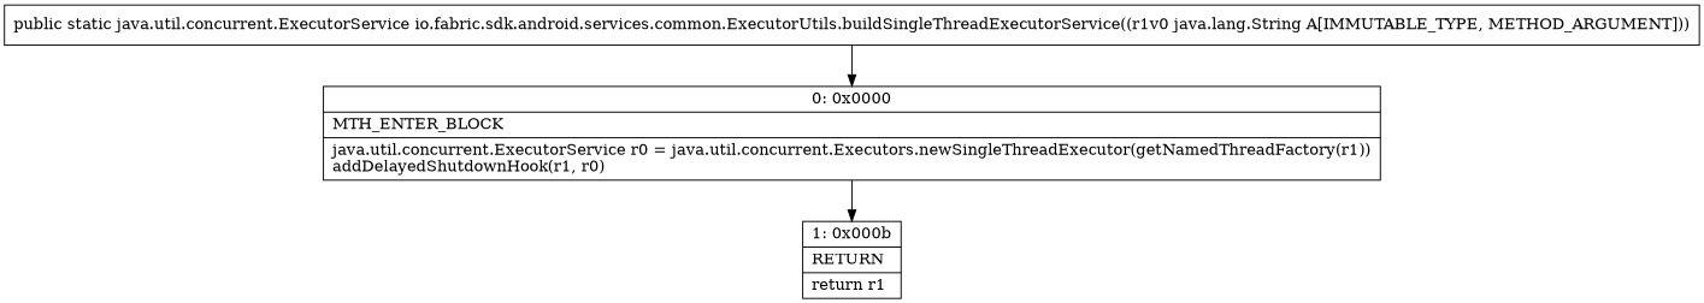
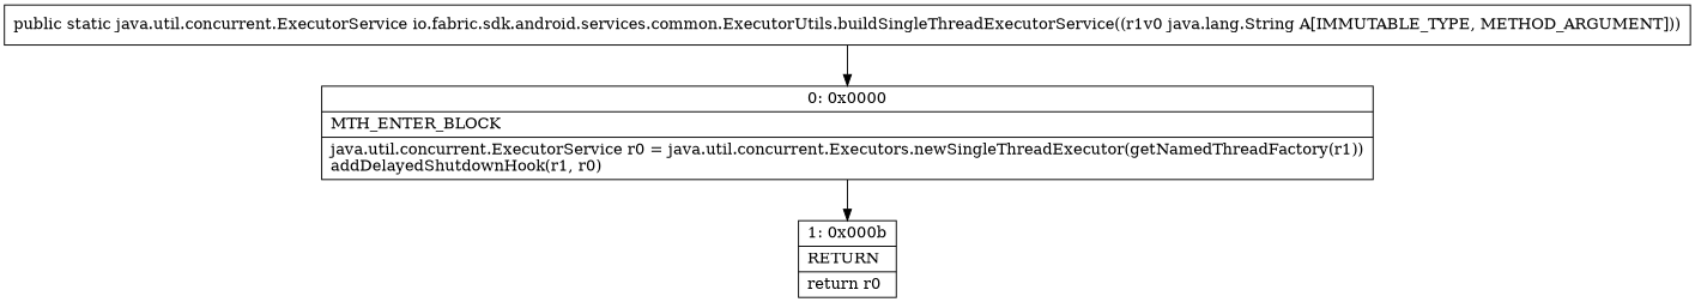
  digraph {
    node [shape=record]
    n1 [label="{0\:\ 0x0000|MTH_ENTER_BLOCK\l|java.util.concurrent.ExecutorService r0 = java.util.concurrent.Executors.newSingleThreadExecutor(getNamedThreadFactory(r1))\laddDelayedShutdownHook(r1, r0)\l}"]
-   n2 [label="{1\:\ 0x000b|RETURN\l|return r1\l}"]
+   n2 [label="{1\:\ 0x000b|RETURN\l|return r0\l}"]
    n3 [label="{public static java.util.concurrent.ExecutorService io.fabric.sdk.android.services.common.ExecutorUtils.buildSingleThreadExecutorService((r1v0 java.lang.String A[IMMUTABLE_TYPE, METHOD_ARGUMENT])) }"]
    n1 -> n2
    n3 -> n1
  }
